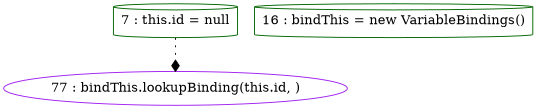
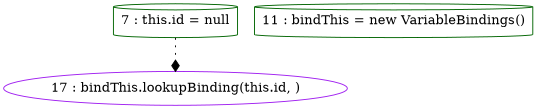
  digraph {
    node [color=darkgreen shape=cylinder]
    "7 : this.id = null"
-   "17 : bindThis.lookupBinding(this.id, )" [color=purple shape=ellipse label="77 : bindThis.lookupBinding(this.id, )"]
-   "16 : bindThis = new VariableBindings()"
+   "17 : bindThis.lookupBinding(this.id, )" [color=purple shape=ellipse]
+   "16 : bindThis = new VariableBindings()" [label="11 : bindThis = new VariableBindings()"]
    "7 : this.id = null" -> "17 : bindThis.lookupBinding(this.id, )" [style=dotted arrowhead=diamond]
  }
